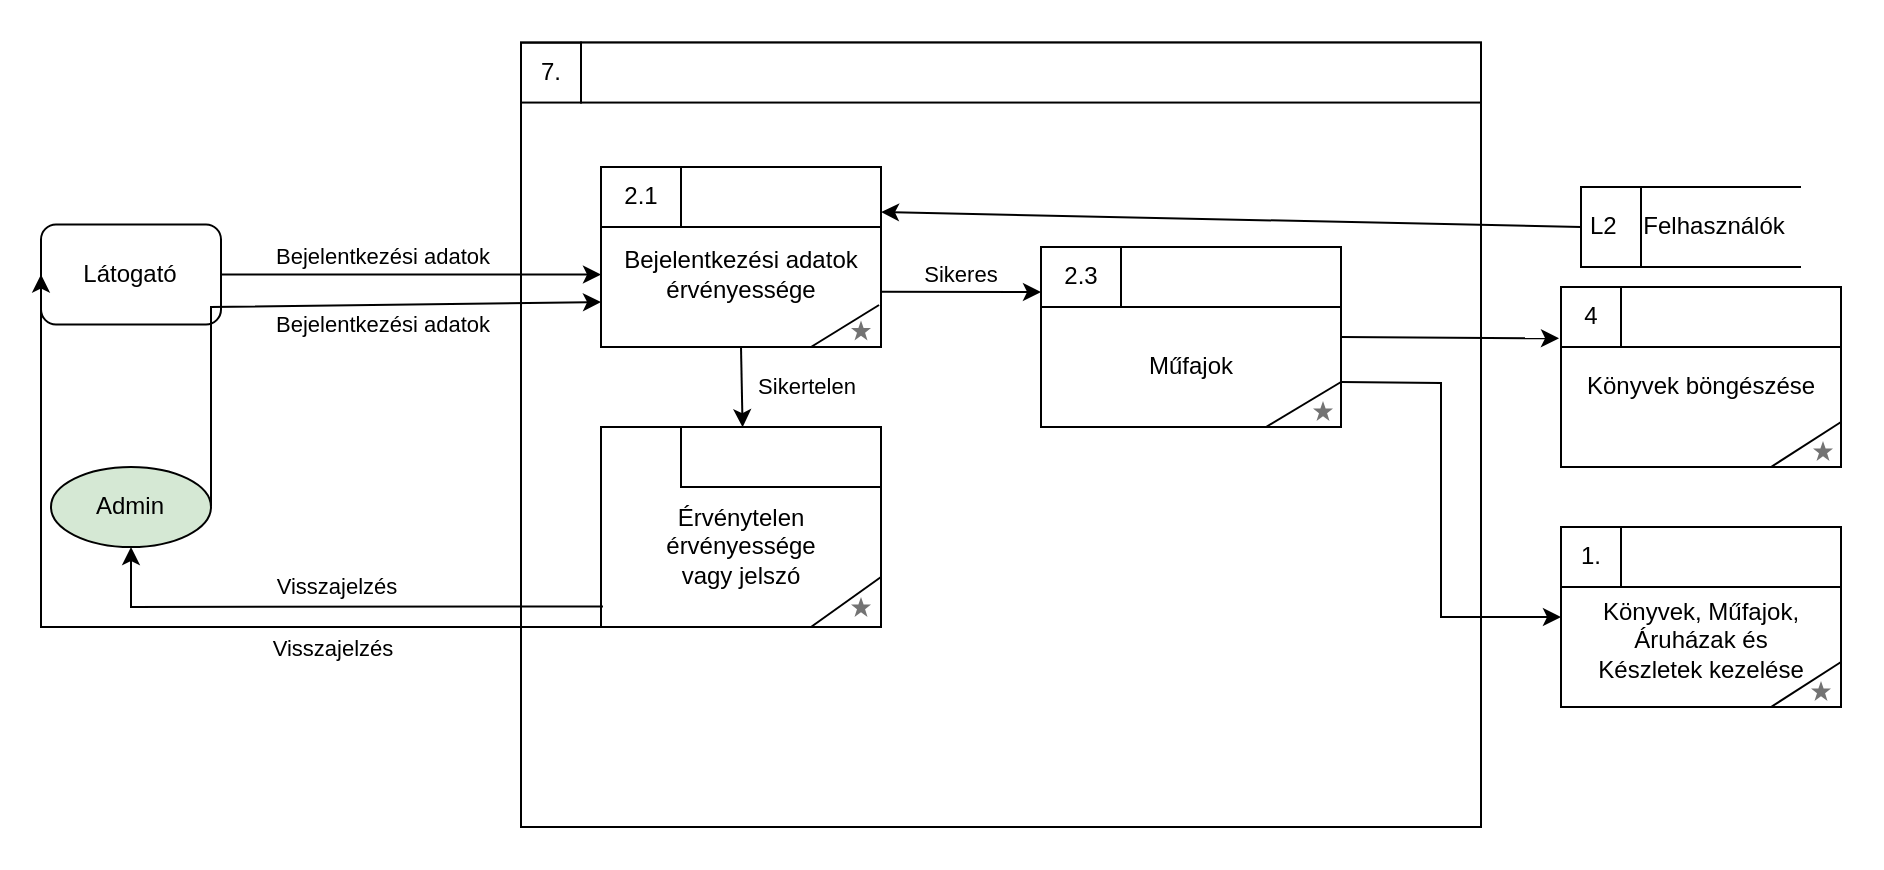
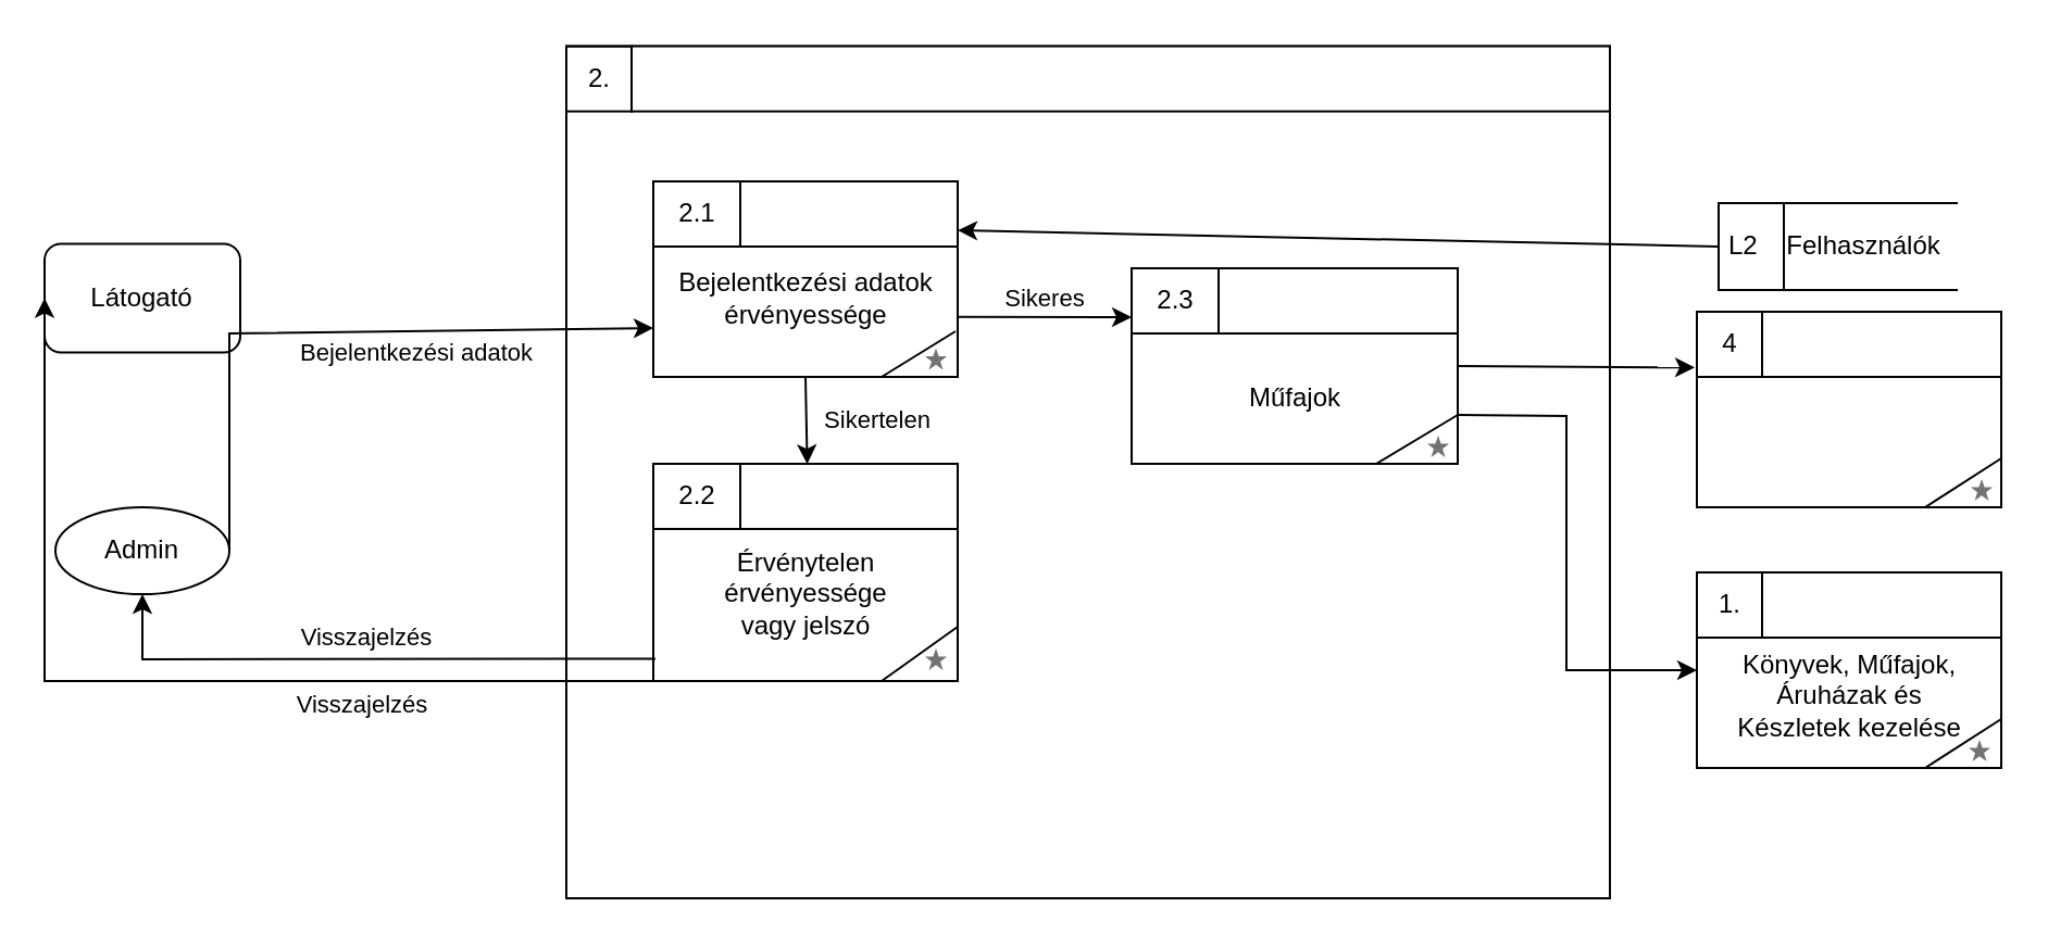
  <mxCell id="0" />
  <mxCell id="1" parent="0" />
  <mxCell id="2" value="" style="group" vertex="1" connectable="0" parent="1"><mxGeometry x="260" y="33" width="480" height="380" as="geometry" /></mxCell>
  <mxCell id="3" value="" style="html=1;dashed=0;whitespace=wrap;rounded=0;sketch=0;strokeColor=#000000;align=left;" vertex="1" parent="2"><mxGeometry y="-12.22" width="480" height="392.22" as="geometry" /></mxCell>
- <mxCell id="4" value="7." style="text;html=1;resizable=0;autosize=1;align=center;verticalAlign=middle;points=[];fillColor=none;rounded=0;sketch=0;strokeColor=#000000;" vertex="1" parent="2"><mxGeometry y="-12.216" width="30" height="30" as="geometry" /></mxCell>
+ <mxCell id="4" value="2." style="text;html=1;resizable=0;autosize=1;align=center;verticalAlign=middle;points=[];fillColor=none;rounded=0;sketch=0;strokeColor=#000000;" vertex="1" parent="2"><mxGeometry y="-12.216" width="30" height="30" as="geometry" /></mxCell>
  <mxCell id="5" value="" style="rounded=0;whiteSpace=wrap;html=1;sketch=0;strokeColor=#000000;align=left;" vertex="1" parent="2"><mxGeometry x="30" y="-12.22" width="450" height="30" as="geometry" /></mxCell>
  <mxCell id="6" value="" style="group" vertex="1" connectable="0" parent="2"><mxGeometry x="40" y="50" width="140" height="90" as="geometry" /></mxCell>
  <mxCell id="7" value="" style="html=1;dashed=0;whitespace=wrap;rounded=0;sketch=0;strokeColor=#000000;align=left;" vertex="1" parent="6"><mxGeometry width="140" height="90" as="geometry" /></mxCell>
  <mxCell id="8" value="2.1" style="text;html=1;resizable=0;autosize=1;align=center;verticalAlign=middle;points=[];fillColor=none;rounded=0;sketch=0;strokeColor=#000000;" vertex="1" parent="6"><mxGeometry y="0.005" width="40" height="30" as="geometry" /></mxCell>
  <mxCell id="9" value="Bejelentkezési adatok &lt;br&gt;érvényessége" style="text;html=1;resizable=0;autosize=1;align=center;verticalAlign=middle;points=[];fillColor=none;strokeColor=none;rounded=0;sketch=0;" vertex="1" parent="6"><mxGeometry y="33.75" width="140" height="40" as="geometry" /></mxCell>
  <mxCell id="10" value="" style="rounded=0;whiteSpace=wrap;html=1;sketch=0;strokeColor=#000000;align=left;" vertex="1" parent="6"><mxGeometry x="40" width="100" height="30" as="geometry" /></mxCell>
  <mxCell id="11" value="" style="endArrow=none;html=1;rounded=0;exitX=0.993;exitY=0.881;exitDx=0;exitDy=0;entryX=0.75;entryY=1;entryDx=0;entryDy=0;exitPerimeter=0;" edge="1" parent="6" source="9" target="7"><mxGeometry width="50" height="50" relative="1" as="geometry"><mxPoint x="115" y="240" as="sourcePoint" /><mxPoint x="150" y="215" as="targetPoint" /></mxGeometry></mxCell>
  <mxCell id="12" value="" style="dashed=0;aspect=fixed;verticalLabelPosition=bottom;verticalAlign=top;align=center;shape=mxgraph.gmdl.star;strokeColor=none;fillColor=#737373;shadow=0;sketch=0;" vertex="1" parent="6"><mxGeometry x="125" y="76.75" width="10" height="10" as="geometry" /></mxCell>
  <mxCell id="13" value="" style="group" vertex="1" connectable="0" parent="2"><mxGeometry x="40" y="180" width="155" height="100" as="geometry" /></mxCell>
  <mxCell id="14" value="" style="html=1;dashed=0;whitespace=wrap;rounded=0;sketch=0;strokeColor=#000000;align=left;" vertex="1" parent="13"><mxGeometry width="140" height="100" as="geometry" /></mxCell>
+ <mxCell id="15" value="2.2" style="text;html=1;resizable=0;autosize=1;align=center;verticalAlign=middle;points=[];fillColor=none;rounded=0;sketch=0;strokeColor=#000000;" vertex="1" parent="13"><mxGeometry width="40" height="30" as="geometry" /></mxCell>
  <mxCell id="16" value="Érvénytelen&lt;br&gt;érvényessége&lt;br&gt;vagy jelszó" style="text;html=1;resizable=0;autosize=1;align=center;verticalAlign=middle;points=[];fillColor=none;strokeColor=none;rounded=0;sketch=0;" vertex="1" parent="13"><mxGeometry x="20" y="30" width="100" height="60" as="geometry" /></mxCell>
  <mxCell id="17" value="" style="rounded=0;whiteSpace=wrap;html=1;sketch=0;strokeColor=#000000;align=left;" vertex="1" parent="13"><mxGeometry x="40" width="100" height="30" as="geometry" /></mxCell>
  <mxCell id="18" value="" style="group" vertex="1" connectable="0" parent="2"><mxGeometry x="270.0" y="100" width="140" height="80" as="geometry" /></mxCell>
  <mxCell id="19" value="" style="html=1;dashed=0;whitespace=wrap;rounded=0;sketch=0;strokeColor=#000000;align=left;" vertex="1" parent="18"><mxGeometry x="-10" y="-10" width="150" height="90" as="geometry" /></mxCell>
  <mxCell id="20" value="2.3" style="text;html=1;resizable=0;autosize=1;align=center;verticalAlign=middle;points=[];fillColor=none;rounded=0;sketch=0;strokeColor=#000000;" vertex="1" parent="18"><mxGeometry x="-10" y="-10" width="40" height="30" as="geometry" /></mxCell>
  <mxCell id="21" value="Műfajok" style="text;html=1;resizable=0;autosize=1;align=center;verticalAlign=middle;points=[];fillColor=none;strokeColor=none;rounded=0;sketch=0;" vertex="1" parent="18"><mxGeometry x="25" y="35" width="80" height="30" as="geometry" /></mxCell>
  <mxCell id="22" value="" style="rounded=0;whiteSpace=wrap;html=1;sketch=0;strokeColor=#000000;align=left;" vertex="1" parent="18"><mxGeometry x="30" y="-10" width="110" height="30" as="geometry" /></mxCell>
  <mxCell id="23" value="" style="endArrow=none;html=1;rounded=0;exitX=0.75;exitY=1;exitDx=0;exitDy=0;entryX=1;entryY=0.75;entryDx=0;entryDy=0;" edge="1" parent="18" source="19" target="19"><mxGeometry width="50" height="50" relative="1" as="geometry"><mxPoint x="-105.0" y="200" as="sourcePoint" /><mxPoint x="-70.0" y="175" as="targetPoint" /></mxGeometry></mxCell>
  <mxCell id="24" value="" style="dashed=0;aspect=fixed;verticalLabelPosition=bottom;verticalAlign=top;align=center;shape=mxgraph.gmdl.star;strokeColor=none;fillColor=#737373;shadow=0;sketch=0;" vertex="1" parent="18"><mxGeometry x="126.0" y="67" width="10" height="10" as="geometry" /></mxCell>
  <mxCell id="25" value="" style="endArrow=classic;html=1;rounded=0;exitX=0.998;exitY=0.715;exitDx=0;exitDy=0;exitPerimeter=0;entryX=0;entryY=0.25;entryDx=0;entryDy=0;" edge="1" parent="2" source="9" target="19"><mxGeometry relative="1" as="geometry"><mxPoint x="160" y="190" as="sourcePoint" /><mxPoint x="260" y="190" as="targetPoint" /></mxGeometry></mxCell>
  <mxCell id="26" value="Sikeres" style="edgeLabel;resizable=0;html=1;align=center;verticalAlign=middle;" connectable="0" vertex="1" parent="25"><mxGeometry relative="1" as="geometry"><mxPoint y="-9" as="offset" /></mxGeometry></mxCell>
- <mxCell id="27" value="Admin" style="ellipse;whiteSpace=wrap;html=1;fillColor=#d5e8d4;" vertex="1" parent="1"><mxGeometry x="25" y="233" width="80" height="40" as="geometry" /></mxCell>
+ <mxCell id="27" value="Admin" style="ellipse;whiteSpace=wrap;html=1;" vertex="1" parent="1"><mxGeometry x="25" y="233" width="80" height="40" as="geometry" /></mxCell>
  <mxCell id="28" value="Látogató" style="whiteSpace=wrap;html=1;rounded=1;" vertex="1" parent="1"><mxGeometry x="20" y="111.75" width="90" height="50" as="geometry" /></mxCell>
- <mxCell id="29" value="" style="endArrow=classic;html=1;rounded=0;exitX=1;exitY=0.5;exitDx=0;exitDy=0;" edge="1" parent="1" source="28" target="9"><mxGeometry relative="1" as="geometry"><mxPoint x="500" y="233" as="sourcePoint" /><mxPoint x="600" y="233" as="targetPoint" /></mxGeometry></mxCell>
- <mxCell id="30" value="Bejelentkezési adatok" style="edgeLabel;resizable=0;html=1;align=center;verticalAlign=middle;" connectable="0" vertex="1" parent="29"><mxGeometry relative="1" as="geometry"><mxPoint x="-15" y="-9" as="offset" /></mxGeometry></mxCell>
  <mxCell id="31" value="" style="endArrow=classic;html=1;rounded=0;exitX=1;exitY=0.5;exitDx=0;exitDy=0;entryX=0;entryY=0.75;entryDx=0;entryDy=0;" edge="1" parent="1" target="7"><mxGeometry relative="1" as="geometry"><mxPoint x="105" y="252.5" as="sourcePoint" /><mxPoint x="295" y="252.5" as="targetPoint" /><Array as="points"><mxPoint x="105" y="153" /></Array></mxGeometry></mxCell>
  <mxCell id="32" value="Bejelentkezési adatok" style="edgeLabel;resizable=0;html=1;align=center;verticalAlign=middle;" connectable="0" vertex="1" parent="31"><mxGeometry relative="1" as="geometry"><mxPoint x="38" y="9" as="offset" /></mxGeometry></mxCell>
  <mxCell id="33" value="" style="endArrow=classic;html=1;rounded=0;exitX=0.007;exitY=0.897;exitDx=0;exitDy=0;entryX=0.5;entryY=1;entryDx=0;entryDy=0;exitPerimeter=0;" edge="1" parent="1" source="14" target="27"><mxGeometry relative="1" as="geometry"><mxPoint x="420" y="233" as="sourcePoint" /><mxPoint x="520" y="233" as="targetPoint" /><Array as="points"><mxPoint x="65" y="303" /></Array></mxGeometry></mxCell>
  <mxCell id="34" value="Visszajelzés" style="edgeLabel;resizable=0;html=1;align=center;verticalAlign=middle;" connectable="0" vertex="1" parent="33"><mxGeometry relative="1" as="geometry"><mxPoint y="-10" as="offset" /></mxGeometry></mxCell>
  <mxCell id="35" value="" style="endArrow=classic;html=1;rounded=0;entryX=0;entryY=0.5;entryDx=0;entryDy=0;" edge="1" parent="1" target="28"><mxGeometry relative="1" as="geometry"><mxPoint x="300" y="313" as="sourcePoint" /><mxPoint x="75" y="283" as="targetPoint" /><Array as="points"><mxPoint x="75" y="313" /><mxPoint x="20" y="313" /></Array></mxGeometry></mxCell>
  <mxCell id="36" value="Visszajelzés" style="edgeLabel;resizable=0;html=1;align=center;verticalAlign=middle;" connectable="0" vertex="1" parent="35"><mxGeometry relative="1" as="geometry"><mxPoint x="93" y="10" as="offset" /></mxGeometry></mxCell>
  <mxCell id="37" value="L2&lt;span style=&quot;white-space: pre;&quot;&gt;&#09;&lt;/span&gt;Felhasználók" style="html=1;dashed=0;whitespace=wrap;shape=mxgraph.dfd.dataStoreID;align=left;spacingLeft=3;points=[[0,0],[0.5,0],[1,0],[0,0.5],[1,0.5],[0,1],[0.5,1],[1,1]];" vertex="1" parent="1"><mxGeometry x="790" y="93" width="110" height="40" as="geometry" /></mxCell>
  <mxCell id="38" value="" style="endArrow=classic;html=1;rounded=0;exitX=0;exitY=0.5;exitDx=0;exitDy=0;entryX=1;entryY=0.75;entryDx=0;entryDy=0;" edge="1" parent="1" source="37" target="10"><mxGeometry relative="1" as="geometry"><mxPoint x="420" y="233" as="sourcePoint" /><mxPoint x="520" y="233" as="targetPoint" /></mxGeometry></mxCell>
  <mxCell id="39" value="" style="endArrow=classic;html=1;rounded=0;entryX=0.308;entryY=0.003;entryDx=0;entryDy=0;entryPerimeter=0;" edge="1" parent="1" target="17"><mxGeometry relative="1" as="geometry"><mxPoint x="370" y="173" as="sourcePoint" /><mxPoint x="520" y="223" as="targetPoint" /></mxGeometry></mxCell>
  <mxCell id="40" value="Sikertelen" style="edgeLabel;resizable=0;html=1;align=center;verticalAlign=middle;" connectable="0" vertex="1" parent="39"><mxGeometry relative="1" as="geometry"><mxPoint x="32" as="offset" /></mxGeometry></mxCell>
  <mxCell id="41" value="" style="group" vertex="1" connectable="0" parent="1"><mxGeometry x="780" y="153" width="140" height="80" as="geometry" /></mxCell>
  <mxCell id="42" value="" style="html=1;dashed=0;whitespace=wrap;rounded=0;sketch=0;strokeColor=#000000;align=left;" vertex="1" parent="41"><mxGeometry y="-10" width="140" height="90" as="geometry" /></mxCell>
  <mxCell id="43" value="4" style="text;html=1;resizable=0;autosize=1;align=center;verticalAlign=middle;points=[];fillColor=none;rounded=0;sketch=0;strokeColor=#000000;" vertex="1" parent="41"><mxGeometry y="-10" width="30" height="30" as="geometry" /></mxCell>
- <mxCell id="44" value="Könyvek böngészése" style="text;html=1;resizable=0;autosize=1;align=center;verticalAlign=middle;points=[];fillColor=none;strokeColor=none;rounded=0;sketch=0;" vertex="1" parent="41"><mxGeometry y="25" width="140" height="30" as="geometry" /></mxCell>
  <mxCell id="45" value="" style="rounded=0;whiteSpace=wrap;html=1;sketch=0;strokeColor=#000000;align=left;" vertex="1" parent="41"><mxGeometry x="30" y="-10" width="110" height="30" as="geometry" /></mxCell>
  <mxCell id="46" value="" style="endArrow=none;html=1;rounded=0;exitX=0.75;exitY=1;exitDx=0;exitDy=0;entryX=1;entryY=0.75;entryDx=0;entryDy=0;" edge="1" parent="41" source="42" target="42"><mxGeometry width="50" height="50" relative="1" as="geometry"><mxPoint x="-345" y="190" as="sourcePoint" /><mxPoint x="-310" y="165" as="targetPoint" /></mxGeometry></mxCell>
  <mxCell id="47" value="" style="dashed=0;aspect=fixed;verticalLabelPosition=bottom;verticalAlign=top;align=center;shape=mxgraph.gmdl.star;strokeColor=none;fillColor=#737373;shadow=0;sketch=0;" vertex="1" parent="41"><mxGeometry x="126" y="67" width="10" height="10" as="geometry" /></mxCell>
  <mxCell id="48" value="" style="endArrow=classic;html=1;rounded=0;exitX=1;exitY=0.5;exitDx=0;exitDy=0;entryX=-0.033;entryY=0.856;entryDx=0;entryDy=0;entryPerimeter=0;" edge="1" parent="1" source="19" target="43"><mxGeometry width="50" height="50" relative="1" as="geometry"><mxPoint x="450" y="243" as="sourcePoint" /><mxPoint x="500" y="193" as="targetPoint" /></mxGeometry></mxCell>
  <mxCell id="49" value="" style="group" vertex="1" connectable="0" parent="1"><mxGeometry x="780" y="273" width="140" height="80" as="geometry" /></mxCell>
  <mxCell id="50" value="" style="html=1;dashed=0;whitespace=wrap;rounded=0;sketch=0;strokeColor=#000000;align=left;" vertex="1" parent="49"><mxGeometry y="-10" width="140" height="90" as="geometry" /></mxCell>
  <mxCell id="51" value="1." style="text;html=1;resizable=0;autosize=1;align=center;verticalAlign=middle;points=[];fillColor=none;rounded=0;sketch=0;strokeColor=#000000;" vertex="1" parent="49"><mxGeometry y="-10" width="30" height="30" as="geometry" /></mxCell>
  <mxCell id="52" value="Könyvek, Műfajok,&lt;br&gt;Áruházak és&lt;br&gt;Készletek kezelése" style="text;html=1;resizable=0;autosize=1;align=center;verticalAlign=middle;points=[];fillColor=none;strokeColor=none;rounded=0;sketch=0;" vertex="1" parent="49"><mxGeometry x="5" y="17" width="130" height="60" as="geometry" /></mxCell>
  <mxCell id="53" value="" style="rounded=0;whiteSpace=wrap;html=1;sketch=0;strokeColor=#000000;align=left;" vertex="1" parent="49"><mxGeometry x="30" y="-10" width="110" height="30" as="geometry" /></mxCell>
  <mxCell id="54" value="" style="endArrow=none;html=1;rounded=0;exitX=0.75;exitY=1;exitDx=0;exitDy=0;entryX=1;entryY=0.75;entryDx=0;entryDy=0;" edge="1" parent="49" source="50" target="50"><mxGeometry width="50" height="50" relative="1" as="geometry"><mxPoint x="-335" y="80" as="sourcePoint" /><mxPoint x="-300" y="55" as="targetPoint" /></mxGeometry></mxCell>
  <mxCell id="55" value="" style="dashed=0;aspect=fixed;verticalLabelPosition=bottom;verticalAlign=top;align=center;shape=mxgraph.gmdl.star;strokeColor=none;fillColor=#737373;shadow=0;sketch=0;" vertex="1" parent="49"><mxGeometry x="125" y="67" width="10" height="10" as="geometry" /></mxCell>
  <mxCell id="56" value="" style="endArrow=classic;html=1;rounded=0;exitX=1;exitY=0.75;exitDx=0;exitDy=0;entryX=0;entryY=0.5;entryDx=0;entryDy=0;" edge="1" parent="1" source="19" target="50"><mxGeometry width="50" height="50" relative="1" as="geometry"><mxPoint x="450" y="243" as="sourcePoint" /><mxPoint x="500" y="193" as="targetPoint" /><Array as="points"><mxPoint x="720" y="191" /><mxPoint x="720" y="308" /></Array></mxGeometry></mxCell>
  <mxCell id="57" value="" style="endArrow=none;html=1;rounded=0;exitX=0.75;exitY=1;exitDx=0;exitDy=0;entryX=1;entryY=0.75;entryDx=0;entryDy=0;" edge="1" parent="1"><mxGeometry width="50" height="50" relative="1" as="geometry"><mxPoint x="405" y="313" as="sourcePoint" /><mxPoint x="440" y="288" as="targetPoint" /></mxGeometry></mxCell>
  <mxCell id="58" value="" style="dashed=0;aspect=fixed;verticalLabelPosition=bottom;verticalAlign=top;align=center;shape=mxgraph.gmdl.star;strokeColor=none;fillColor=#737373;shadow=0;sketch=0;" vertex="1" parent="1"><mxGeometry x="425" y="298" width="10" height="10" as="geometry" /></mxCell>
